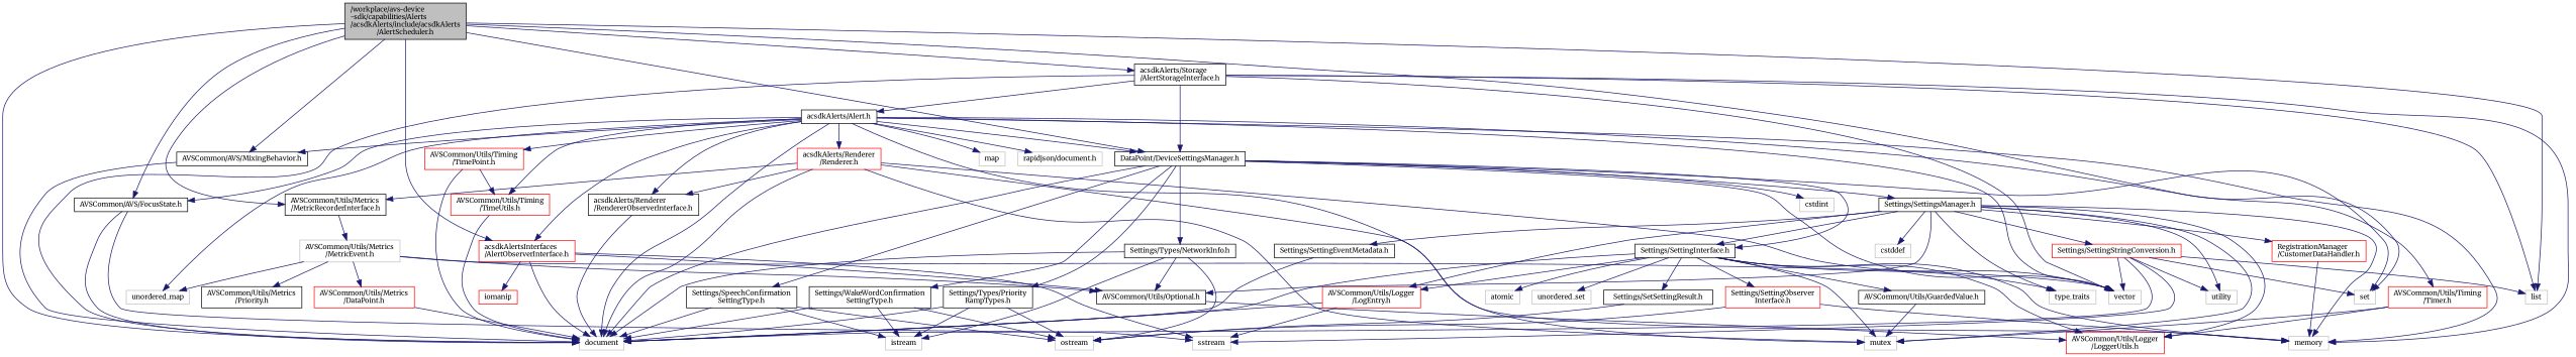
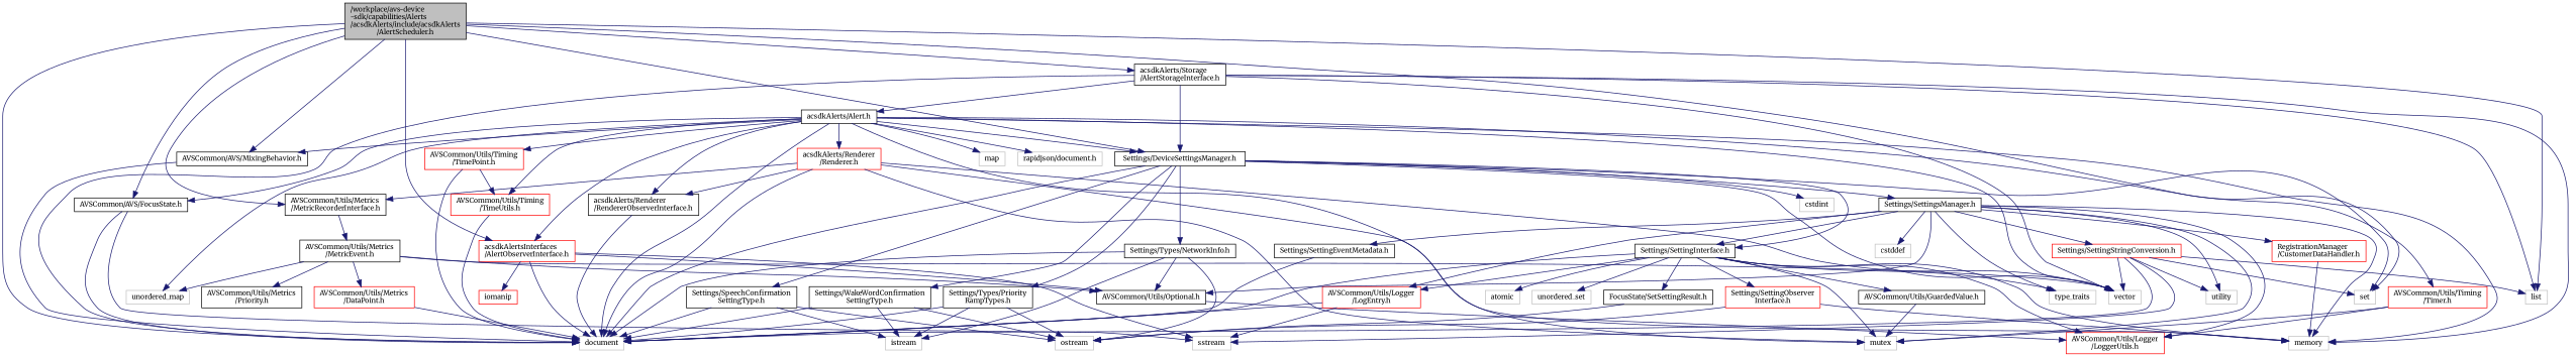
  digraph {
    fontname=Merriweather
    node [color=black fillcolor=white fontname=Merriweather fontsize=10 shape=record style=filled]
    edge [color=midnightblue fontname=Merriweather fontsize=10 labelfontname=Helvetica labelfontsize=10 style=solid]
    n1 [fillcolor=grey75 fontcolor=black height=0.2 label="/workplace/avs-device\l-sdk/capabilities/Alerts\l/acsdkAlerts/include/acsdkAlerts\l/AlertScheduler.h" width=0.4]
    n2 [height=0.2 label="acsdkAlerts/Storage\l/AlertStorageInterface.h" width=0.4]
    n3 [color=grey75 height=0.2 label=document width=0.4]
    n4 [height=0.2 label="AVSCommon/Utils/Metrics\l/MetricRecorderInterface.h" width=0.4]
    n5 [height=0.2 label="AVSCommon/AVS/FocusState.h" width=0.4]
    n6 [height=0.2 label="AVSCommon/AVS/MixingBehavior.h" width=0.4]
    n7 [color=red height=0.2 label="acsdkAlertsInterfaces\l/AlertObserverInterface.h" width=0.4]
-   n8 [height=0.2 label="DataPoint/DeviceSettingsManager.h" width=0.4]
+   n8 [height=0.2 label="Settings/DeviceSettingsManager.h" width=0.4]
    n9 [color=grey75 height=0.2 label=set width=0.4]
    n10 [color=grey75 height=0.2 label=list width=0.4]
    n11 [height=0.2 label="acsdkAlerts/Alert.h" width=0.4]
    n12 [color=grey75 height=0.2 label=vector width=0.4]
    n13 [color=grey75 height=0.2 label=memory width=0.4]
-   n14 [color=grey75 height=0.2 label="AVSCommon/Utils/Metrics\l/MetricEvent.h" width=0.4]
+   n14 [height=0.2 label="AVSCommon/Utils/Metrics\l/MetricEvent.h" width=0.4]
    n15 [color=grey75 height=0.2 label=sstream width=0.4]
    n16 [height=0.2 label="AVSCommon/Utils/Optional.h" width=0.4]
    n17 [color=red height=0.2 label=iomanip width=0.4]
    n18 [color=grey75 height=0.2 label=cstdint width=0.4]
    n19 [height=0.2 label="Settings/SettingInterface.h" width=0.4]
    n20 [height=0.2 label="Settings/SettingsManager.h" width=0.4]
    n21 [height=0.2 label="Settings/SpeechConfirmation\lSettingType.h" width=0.4]
    n22 [height=0.2 label="Settings/WakeWordConfirmation\lSettingType.h" width=0.4]
    n23 [height=0.2 label="Settings/Types/Priority\lRampTypes.h" width=0.4]
    n24 [height=0.2 label="Settings/Types/NetworkInfo.h" width=0.4]
    n25 [color=red height=0.2 label="acsdkAlerts/Renderer\l/Renderer.h" width=0.4]
    n26 [height=0.2 label="acsdkAlerts/Renderer\l/RendererObserverInterface.h" width=0.4]
    n27 [color=grey75 height=0.2 label=unordered_map width=0.4]
    n28 [color=grey75 height=0.2 label=mutex width=0.4]
    n29 [color=red height=0.2 label="AVSCommon/Utils/Timing\l/Timer.h" width=0.4]
    n30 [color=red height=0.2 label="AVSCommon/Utils/Timing\l/TimePoint.h" width=0.4]
    n31 [color=red height=0.2 label="AVSCommon/Utils/Timing\l/TimeUtils.h" width=0.4]
    n32 [color=grey75 height=0.2 label=map width=0.4]
    n33 [color=grey75 height=0.2 label="rapidjson/document.h" width=0.4]
    n34 [color=red height=0.2 label="AVSCommon/Utils/Logger\l/LoggerUtils.h" width=0.4]
    n35 [color=red height=0.2 label="AVSCommon/Utils/Metrics\l/DataPoint.h" width=0.4]
    n36 [height=0.2 label="AVSCommon/Utils/Metrics\l/Priority.h" width=0.4]
    n37 [color=grey75 height=0.2 label=atomic width=0.4]
    n38 [color=grey75 height=0.2 label=type_traits width=0.4]
    n39 [color=grey75 height=0.2 label=unordered_set width=0.4]
    n40 [height=0.2 label="AVSCommon/Utils/GuardedValue.h" width=0.4]
    n41 [color=red height=0.2 label="AVSCommon/Utils/Logger\l/LogEntry.h" width=0.4]
-   n42 [height=0.2 label="Settings/SetSettingResult.h" width=0.4]
+   n42 [height=0.2 label="FocusState/SetSettingResult.h" width=0.4]
    n43 [color=red height=0.2 label="Settings/SettingObserver\lInterface.h" width=0.4]
    n44 [color=grey75 height=0.2 label=cstddef width=0.4]
    n45 [color=grey75 height=0.2 label=utility width=0.4]
    n46 [color=red height=0.2 label="RegistrationManager\l/CustomerDataHandler.h" width=0.4]
    n47 [height=0.2 label="Settings/SettingEventMetadata.h" width=0.4]
    n48 [color=red height=0.2 label="Settings/SettingStringConversion.h" width=0.4]
    n49 [color=grey75 height=0.2 label=ostream width=0.4]
    n50 [color=grey75 height=0.2 label=istream width=0.4]
    n1 -> n2
    n1 -> n3
    n1 -> n4
    n1 -> n5
    n1 -> n6
    n1 -> n7
    n1 -> n8
    n1 -> n9
    n1 -> n10
    n2 -> n3
    n2 -> n8
    n2 -> n10
    n2 -> n11
    n2 -> n12
    n2 -> n13
    n4 -> n14
    n5 -> n3
    n5 -> n15
    n6 -> n3
    n7 -> n3
    n7 -> n15
    n7 -> n16
    n7 -> n17
    n8 -> n3
    n8 -> n9
    n8 -> n12
    n8 -> n18
    n8 -> n19
    n8 -> n20
    n8 -> n21
    n8 -> n22
    n8 -> n23
    n8 -> n24
    n11 -> n3
    n11 -> n5
    n11 -> n6
    n11 -> n7
    n11 -> n8
    n11 -> n12
    n11 -> n13
    n11 -> n25
    n11 -> n26
    n11 -> n27
    n11 -> n28
    n11 -> n29
    n11 -> n30
    n11 -> n31
    n11 -> n32
    n11 -> n33
    n14 -> n12
    n14 -> n16
    n14 -> n27
    n14 -> n35
    n14 -> n36
    n16 -> n34
    n19 -> n3
    n19 -> n13
    n19 -> n28
    n19 -> n34
    n19 -> n37
    n19 -> n38
    n19 -> n39
    n19 -> n40
    n19 -> n41
    n19 -> n42
    n19 -> n43
    n20 -> n13
    n20 -> n16
    n20 -> n19
    n20 -> n28
    n20 -> n34
    n20 -> n38
    n20 -> n41
    n20 -> n44
    n20 -> n45
    n20 -> n46
    n20 -> n47
    n20 -> n48
    n21 -> n3
    n21 -> n49
    n21 -> n50
    n22 -> n3
    n22 -> n49
    n22 -> n50
    n23 -> n3
    n23 -> n49
    n23 -> n50
    n24 -> n3
    n24 -> n16
    n24 -> n49
    n24 -> n50
    n25 -> n3
    n25 -> n4
    n25 -> n12
    n25 -> n13
    n25 -> n26
    n25 -> n28
    n26 -> n3
    n29 -> n28
    n29 -> n34
    n30 -> n3
    n30 -> n31
    n31 -> n3
    n35 -> n3
    n40 -> n28
    n41 -> n3
    n41 -> n15
    n42 -> n49
    n43 -> n13
    n43 -> n49
    n46 -> n13
    n47 -> n3
    n48 -> n3
    n48 -> n9
    n48 -> n10
    n48 -> n12
    n48 -> n15
    n48 -> n45
  }
